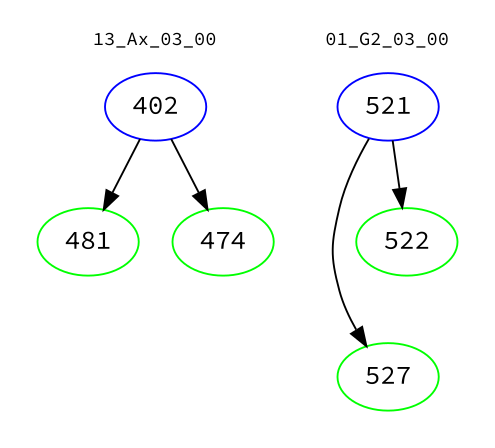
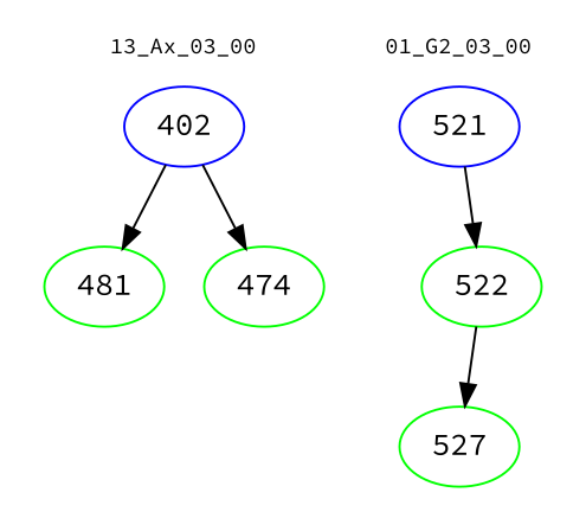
  digraph {
    fontname="Source Code Pro"
    node [color=green fontname="Source Code Pro"]
    edge [color=black fontname="Source Code Pro"]
    n1 [color=blue label=402]
    n2 [label=481]
    n3 [label=474]
    n4 [color=blue label=521]
    n5 [label=527]
    n6 [label=522]
    subgraph cluster_1 {
      color=white
      fontsize=10
      label="13_Ax_03_00"
      n1
      n2
      n3
    }
    subgraph cluster_2 {
      color=white
      fontsize=10
      label="01_G2_03_00"
      n4
      n5
      n6
    }
    n1 -> n2
    n1 -> n3
-   n4 -> n5
+   n6 -> n5
    n4 -> n6
  }
